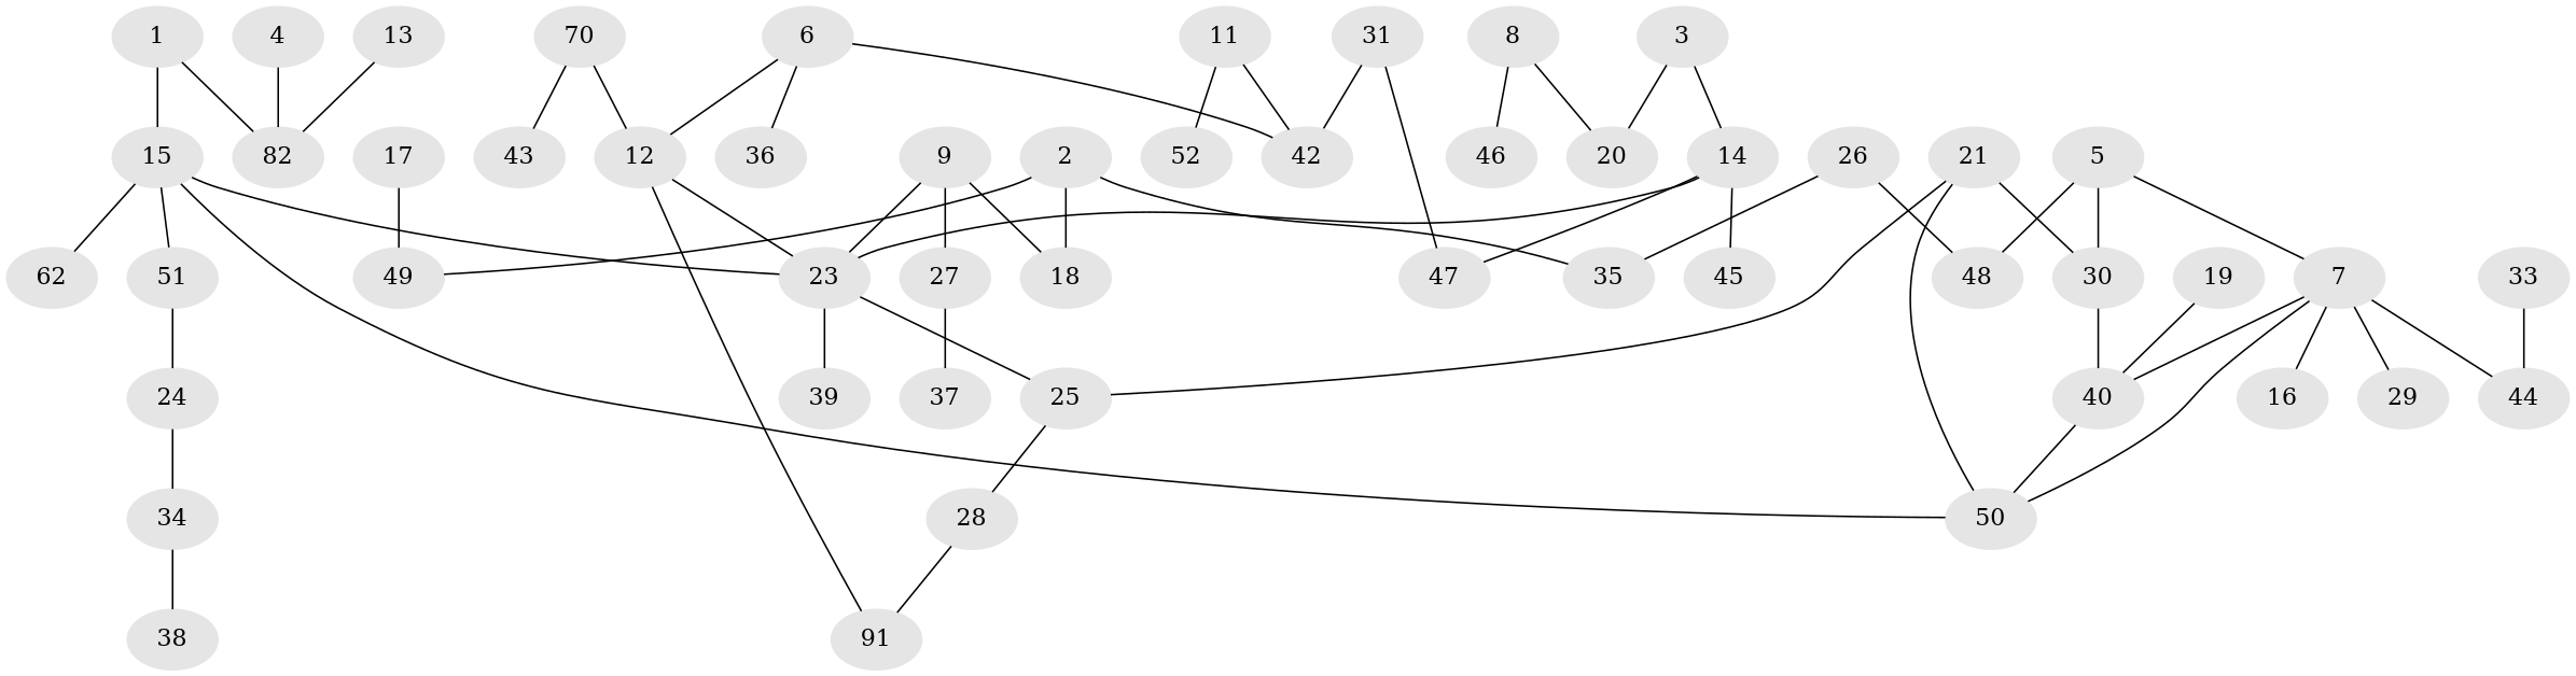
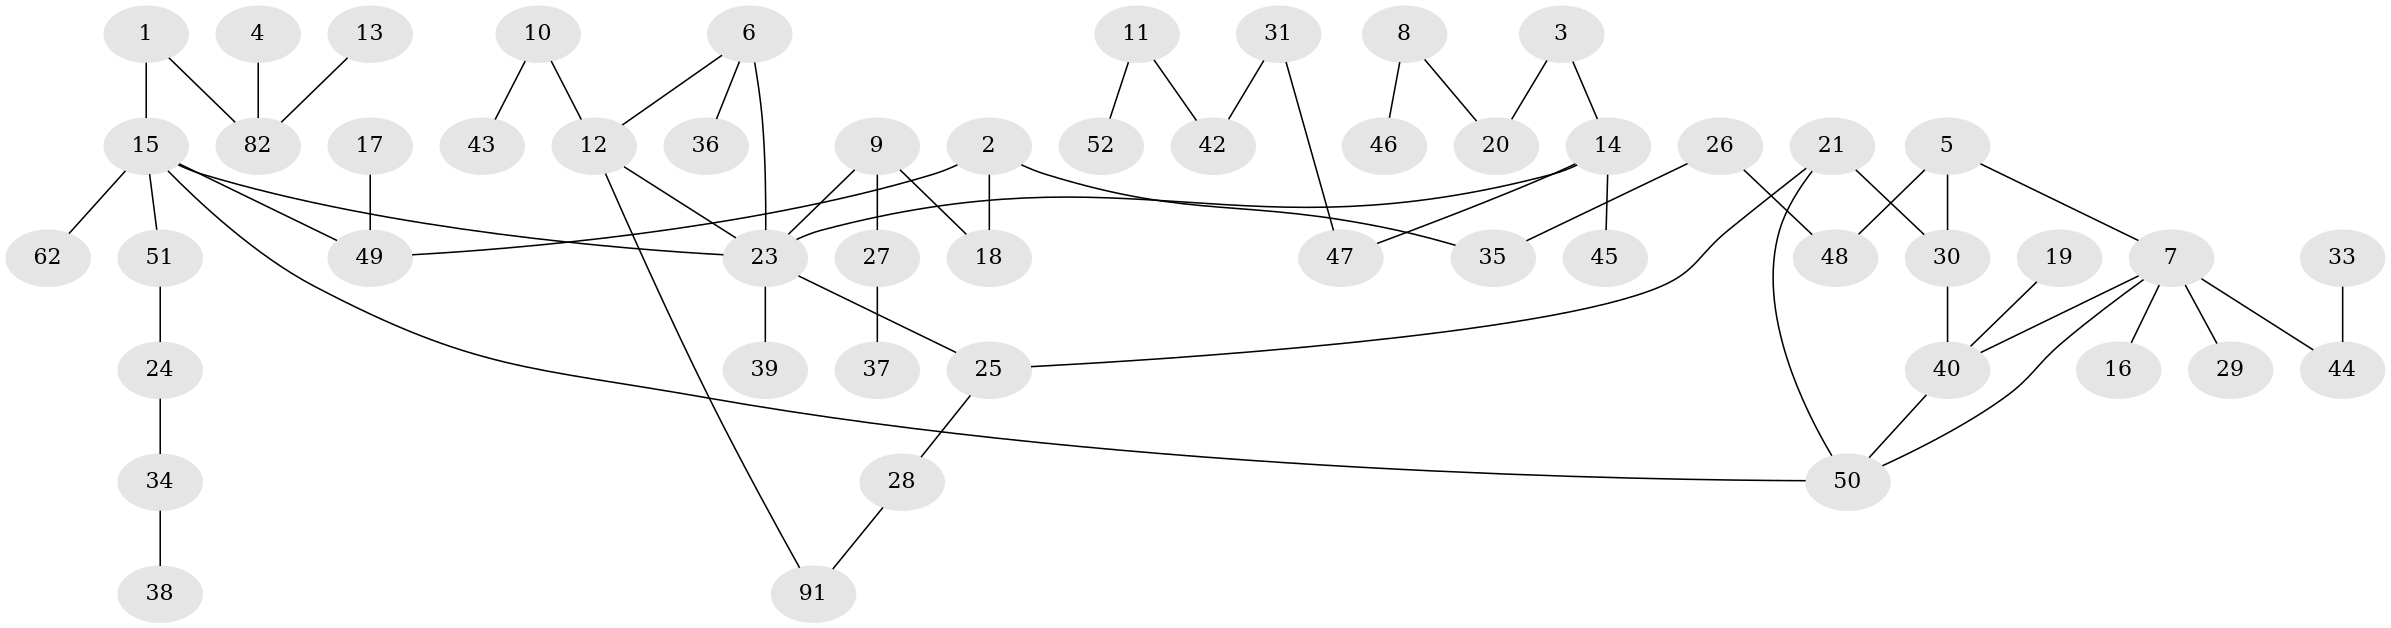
  graph {
    node [color=gray90 style=filled]
    edge [weight=1.0]
    1
    15
    n3 [label=82]
    49
    50
    23
    n7 [label=62]
    51
    2
    18
    35
    3
    14
    20
    45
    47
    4
    5
    7
    30
    48
    16
    29
    40
    44
    6
    12
    36
    42
    n30 [label=91]
    8
    46
    9
    27
    25
    39
    37
-   10 [label=70]
+   10
    43
    11
    52
    13
    24
    34
    33
    17
    19
    21
    28
    38
    26
    31
    1 -- 15
    1 -- n3
+   15 -- 49
    15 -- 50
    15 -- 23
    15 -- n7
    15 -- 51
    23 -- 25
    23 -- 39
    51 -- 24
    2 -- 49
    2 -- 18
    2 -- 35
    3 -- 14
    3 -- 20
    14 -- 23
    14 -- 45
    14 -- 47
    4 -- n3
    5 -- 7
    5 -- 30
    5 -- 48
    7 -- 50
    7 -- 16
    7 -- 29
    7 -- 40
    7 -- 44
    30 -- 40
    40 -- 50
    6 -- 12
    6 -- 36
-   6 -- 42
+   6 -- 23
    12 -- 23
    12 -- n30
    8 -- 20
    8 -- 46
    9 -- 23
    9 -- 18
    9 -- 27
    27 -- 37
    25 -- 28
    10 -- 12
    10 -- 43
    11 -- 42
    11 -- 52
    13 -- n3
    24 -- 34
    34 -- 38
    33 -- 44
    17 -- 49
    19 -- 40
    21 -- 50
    21 -- 30
    21 -- 25
    28 -- n30
    26 -- 35 [weight=2.0]
    26 -- 48
    31 -- 47
    31 -- 42
  }
